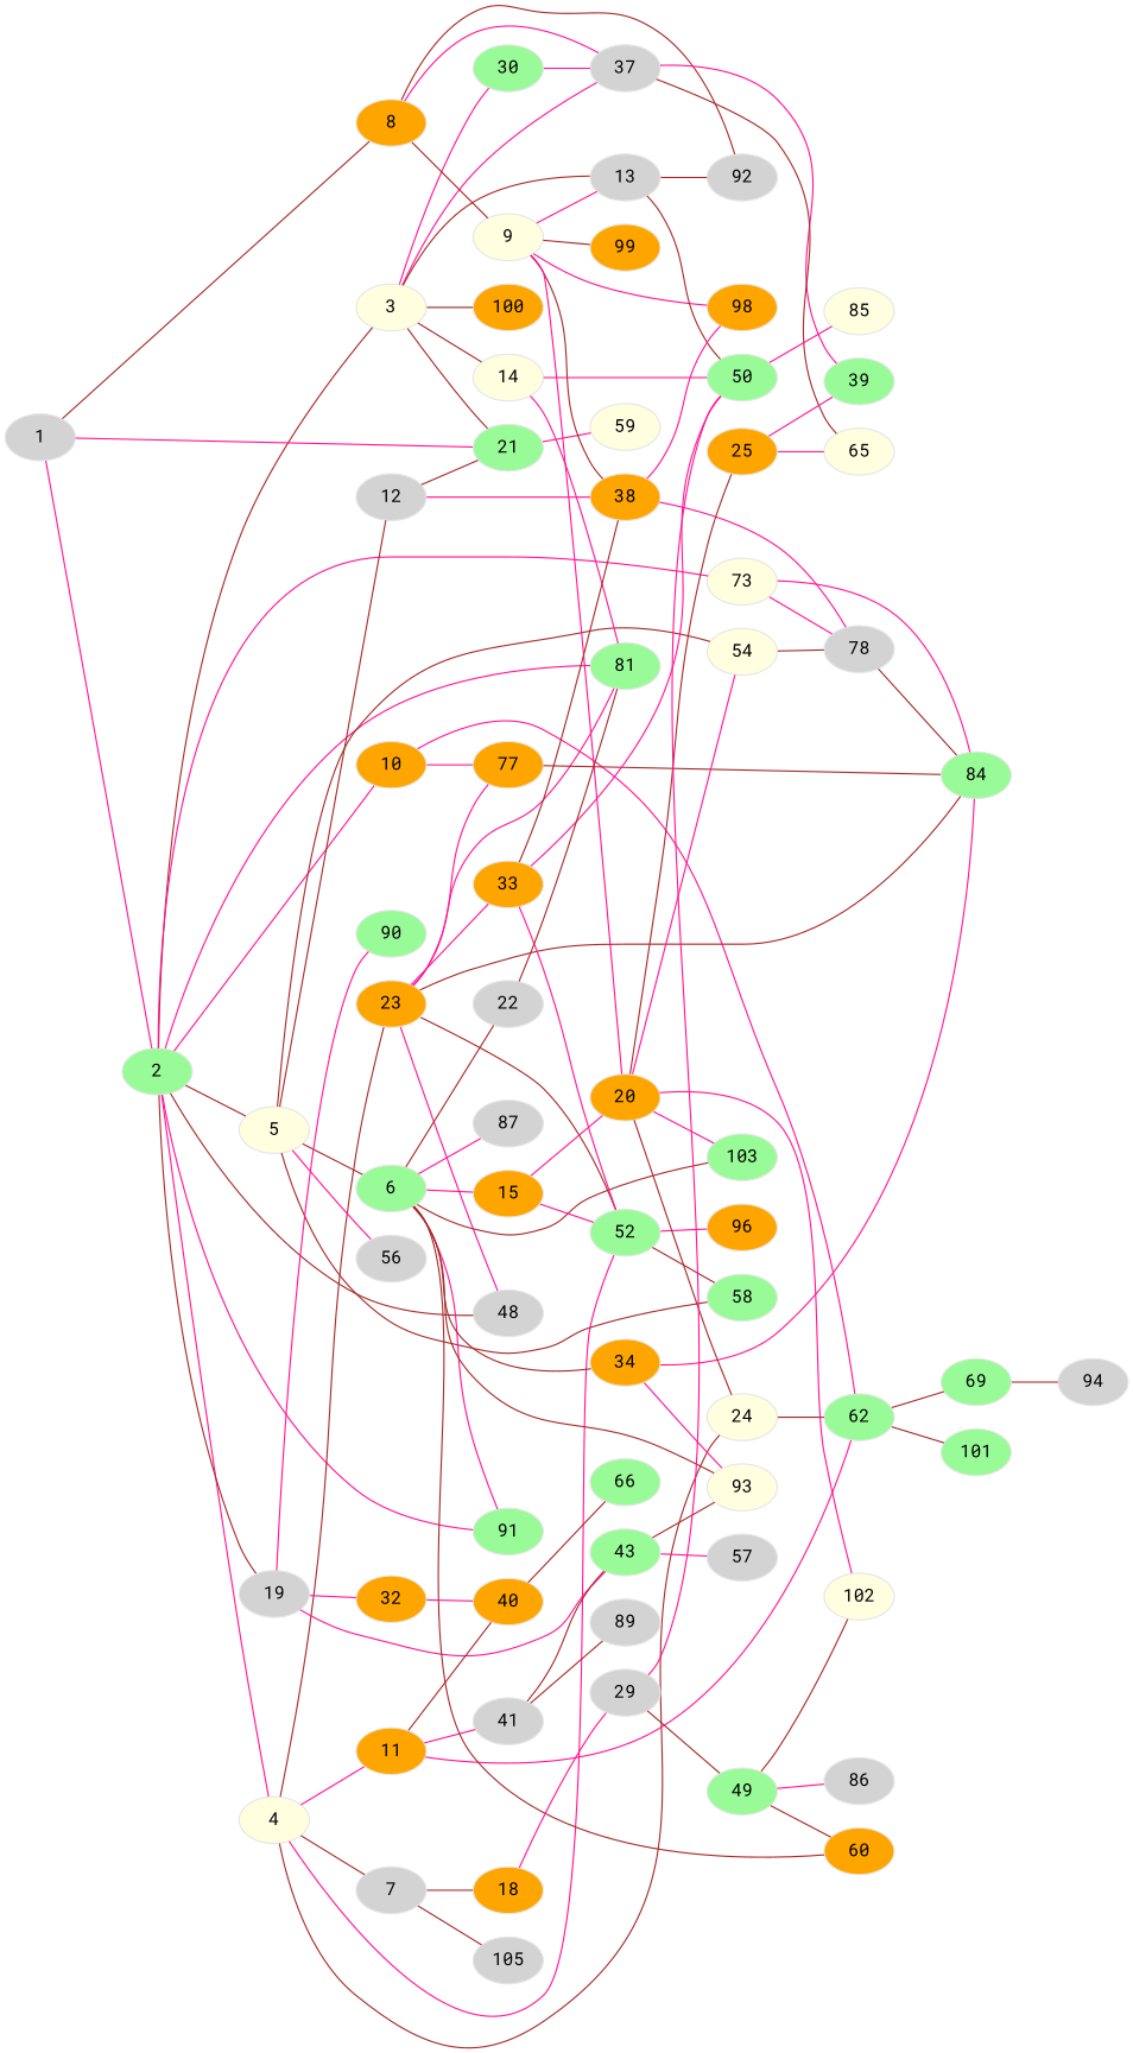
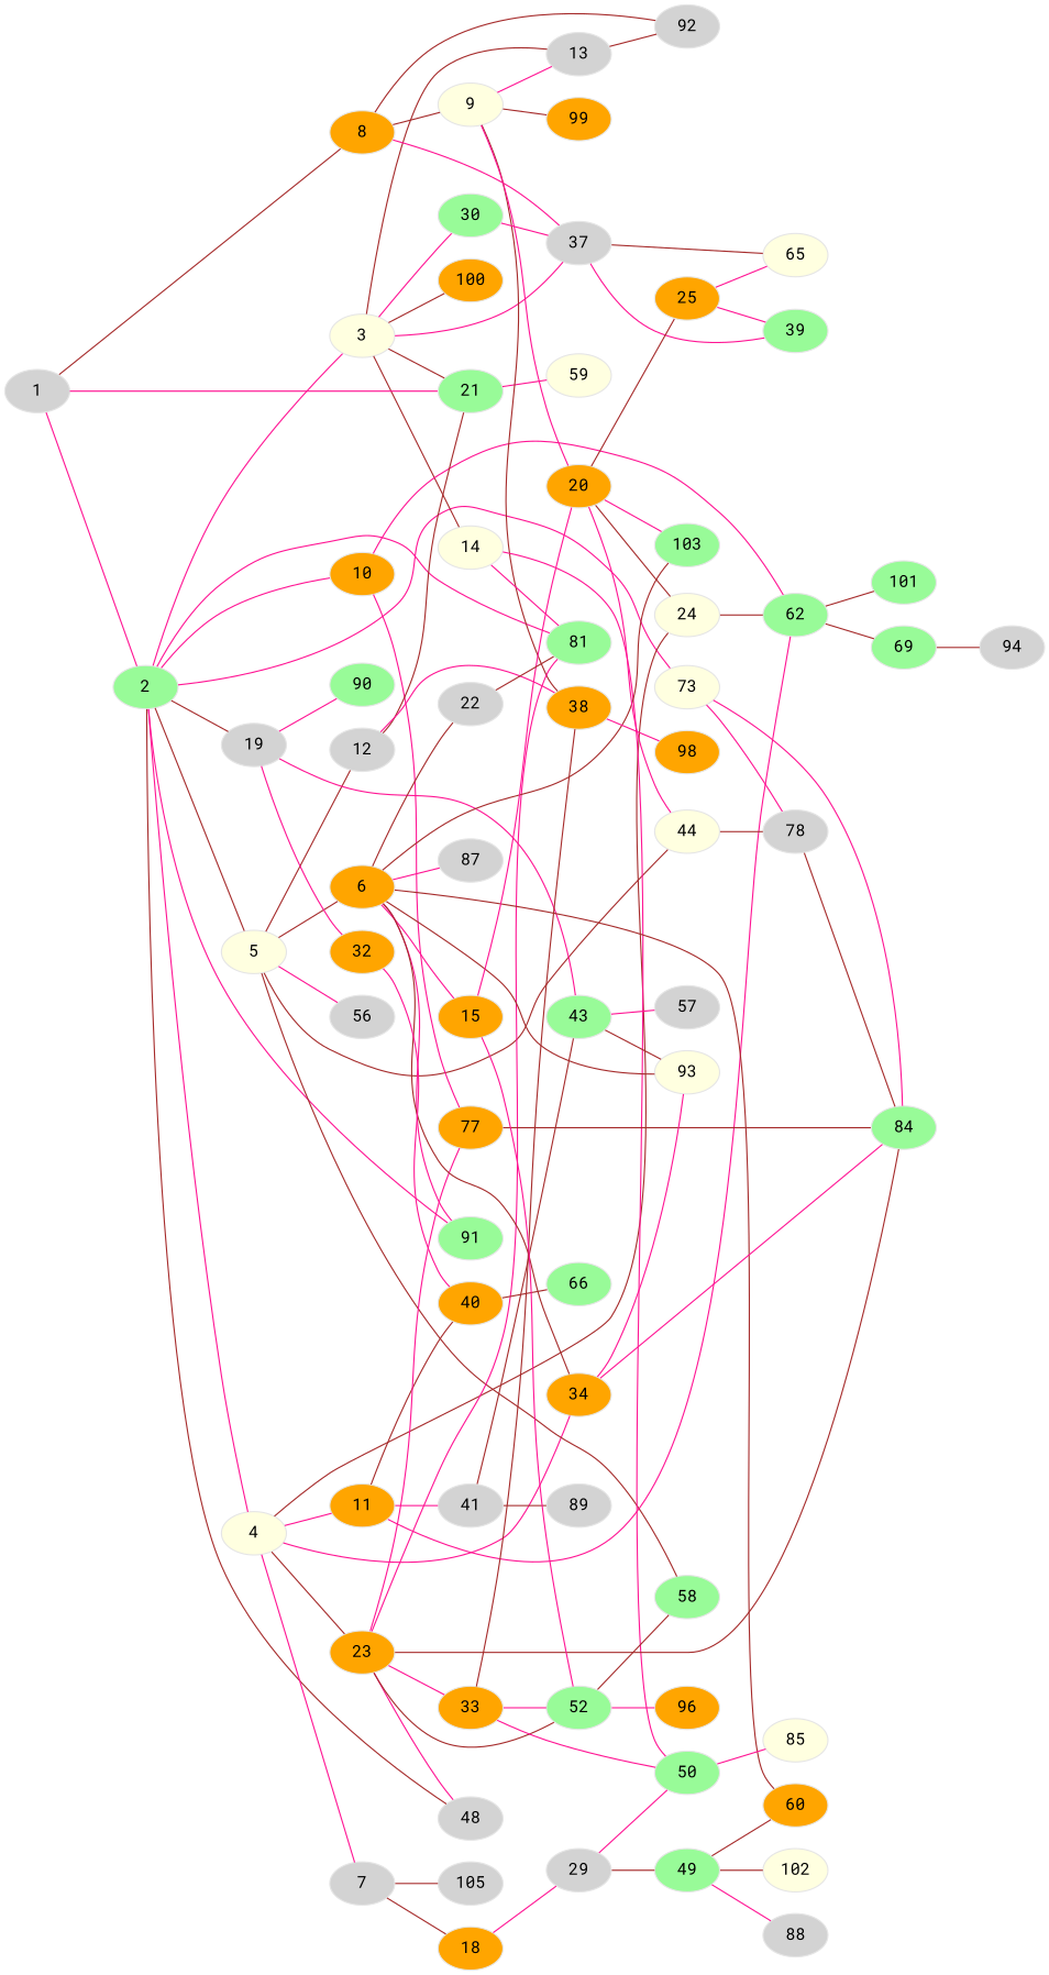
  graph {
    fontname="Roboto Mono"
    rankdir=LR
    node [color=gray90 fillcolor=orange fontname="Roboto Mono" style=filled]
    edge [color=deeppink fontname="Roboto Mono"]
    2 [fillcolor=palegreen super="+16"]
    3 [fillcolor=lightyellow super="+27"]
    4 [fillcolor=lightyellow super="+79"]
    5 [fillcolor=lightyellow super="+26"]
    10
    19 [fillcolor=lightgrey super="+75"]
    48 [fillcolor=lightgrey]
    73 [fillcolor=lightyellow]
    81 [fillcolor=palegreen super="+97"]
    91 [fillcolor=palegreen]
    1 [fillcolor=lightgrey]
    8 [super="+31"]
    21 [fillcolor=palegreen super="+35"]
    37 [fillcolor=lightgrey]
    9 [fillcolor=lightyellow super="+74"]
    92 [fillcolor=lightgrey]
    59 [fillcolor=lightyellow super="+83"]
    13 [fillcolor=lightgrey super="+36"]
    14 [fillcolor=lightyellow]
    30 [fillcolor=palegreen super="+70"]
    100
    7 [fillcolor=lightgrey]
    11 [super="+42"]
    23 [super="+28"]
    24 [fillcolor=lightyellow]
    52 [fillcolor=palegreen super="+54"]
-   6 [fillcolor=palegreen super="+17"]
+   6 [super="+17"]
    12 [fillcolor=lightgrey]
-   44 [fillcolor=lightyellow super="+47" label=54]
+   44 [fillcolor=lightyellow super="+47"]
    56 [fillcolor=lightgrey]
    58 [fillcolor=palegreen]
    62 [fillcolor=palegreen super="+68"]
    77 [super="+104"]
    32 [super="+51"]
    43 [fillcolor=palegreen super="+53"]
    90 [fillcolor=palegreen]
    84 [fillcolor=palegreen super="+86"]
    78 [fillcolor=lightgrey super="+82"]
    50 [fillcolor=palegreen super="+64"]
    39 [fillcolor=palegreen super="+45"]
    65 [fillcolor=lightyellow]
    18 [super="+67"]
    105 [fillcolor=lightgrey]
    40
    41 [fillcolor=lightgrey]
    33 [super="+95"]
    96
    15
    22 [fillcolor=lightgrey]
    34 [super="+72"]
    60 [super="+63"]
    87 [fillcolor=lightgrey]
    93 [fillcolor=lightyellow]
    103 [fillcolor=palegreen]
    38 [super="+80"]
    20 [super="+46"]
    29 [fillcolor=lightgrey super="+61"]
    98
    99
    25 [super="+55"]
    102 [fillcolor=lightyellow]
    69 [fillcolor=palegreen super="+76"]
    101 [fillcolor=palegreen]
    66 [fillcolor=palegreen]
    89 [fillcolor=lightgrey]
    85 [fillcolor=lightyellow]
    49 [fillcolor=palegreen super="+71"]
    57 [fillcolor=lightgrey]
-   88 [fillcolor=lightgrey label=86]
+   88 [fillcolor=lightgrey]
    94 [fillcolor=lightgrey]
-   2 -- 3 [color=brown]
+   2 -- 3
    2 -- 4
    2 -- 5 [color=brown]
    2 -- 10
    2 -- 19 [color=brown]
    2 -- 48 [color=brown]
    2 -- 73
    2 -- 81
    2 -- 91
    3 -- 21 [color=brown]
    3 -- 37
    3 -- 13 [color=brown]
    3 -- 14 [color=brown]
    3 -- 30
    3 -- 100 [color=brown]
-   4 -- 7 [color=brown]
+   4 -- 7
    4 -- 11
    4 -- 23 [color=brown]
    4 -- 24 [color=brown]
-   4 -- 52
+   4 -- 34
    5 -- 6 [color=brown]
    5 -- 12 [color=brown]
    5 -- 44 [color=brown]
    5 -- 56
    5 -- 58 [color=brown]
    10 -- 62
    10 -- 77
    19 -- 32
    19 -- 43
    19 -- 90
    73 -- 84
    73 -- 78
    1 -- 2
    1 -- 8 [color=brown]
    1 -- 21
    8 -- 37
    8 -- 9 [color=brown]
    8 -- 92 [color=brown]
    21 -- 59
    37 -- 39
    37 -- 65 [color=brown]
    9 -- 13
    9 -- 38 [color=brown]
    9 -- 20
-   9 -- 98
    9 -- 99 [color=brown]
    13 -- 92 [color=brown]
-   13 -- 50 [color=brown]
    14 -- 81
    14 -- 50
    30 -- 37
    7 -- 18 [color=brown]
    7 -- 105 [color=brown]
    11 -- 62
    11 -- 40 [color=brown]
    11 -- 41
    23 -- 48
    23 -- 81
    23 -- 52 [color=brown]
    23 -- 77
    23 -- 84 [color=brown]
    23 -- 33
    24 -- 62 [color=brown]
    52 -- 58 [color=brown]
    52 -- 96
    6 -- 91
    6 -- 15
    6 -- 22 [color=brown]
    6 -- 34 [color=brown]
    6 -- 60 [color=brown]
    6 -- 87
    6 -- 93 [color=brown]
    6 -- 103 [color=brown]
    12 -- 21 [color=brown]
    12 -- 38
    44 -- 78 [color=brown]
    62 -- 69 [color=brown]
    62 -- 101 [color=brown]
    77 -- 84 [color=brown]
    32 -- 40
    43 -- 93 [color=brown]
    43 -- 57
    78 -- 84 [color=brown]
    50 -- 85
    18 -- 29
    40 -- 66 [color=brown]
    41 -- 43 [color=brown]
    41 -- 89 [color=brown]
    33 -- 52
    33 -- 50
    33 -- 38 [color=brown]
    15 -- 52 [weight=2]
    15 -- 20
    22 -- 81 [color=brown]
    34 -- 84
    34 -- 93
-   38 -- 78
    38 -- 98
    20 -- 24 [color=brown]
    20 -- 44
    20 -- 103
    20 -- 25 [color=brown]
-   20 -- 102
    29 -- 50
    29 -- 49 [color=brown]
    25 -- 39
    25 -- 65
    69 -- 94 [color=brown]
    49 -- 60 [color=brown]
    49 -- 102 [color=brown]
    49 -- 88
  }
